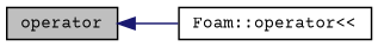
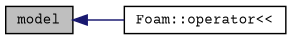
  digraph {
    rankdir=LR
    fontname="Courier Prime"
    node [color=black fontname="Courier Prime" fontsize=10 shape=record]
-   n1 [fillcolor=grey75 fontcolor=black height=0.2 label=operator style=filled width=0.4]
+   n1 [fillcolor=grey75 fontcolor=black height=0.2 label=model style=filled width=0.4]
    n2 [height=0.2 label="Foam::operator\<\<" width=0.4]
    n1 -> n2 [color=midnightblue dir=back fontname="Courier Prime" fontsize=10 labelfontname=FreeSans labelfontsize=10 style=solid]
  }
